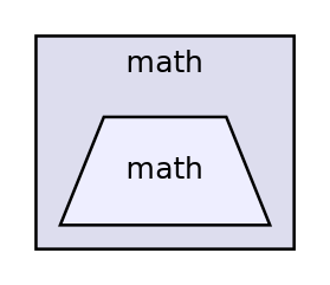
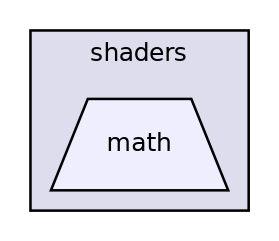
  digraph {
    compound=true
    n1 [fillcolor="#eeeeff" fontname=Helvetica fontsize=10 label=math pencolor=black shape=trapezium style=filled]
    subgraph cluster_1 {
      bgcolor="#ddddee"
      fontname=Helvetica
      fontsize=10
-     label=math
+     label=shaders
      pencolor=black
      n1
    }
  }
